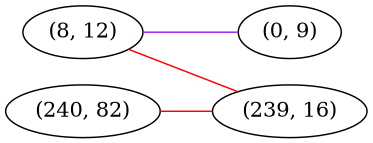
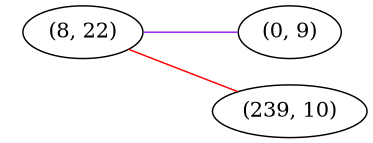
  graph {
    rankdir=LR
    edge [color=red weight=1]
    n1 [label="(0, 9)"]
-   "(8, 22)" [label="(8, 12)"]
-   "(239, 10)" [label="(239, 16)"]
-   "(240, 82)"
+   "(8, 22)"
+   "(239, 10)"
    "(8, 22)" -- n1 [color=purple weight=4]
    "(8, 22)" -- "(239, 10)"
-   "(240, 82)" -- "(239, 10)"
  }
